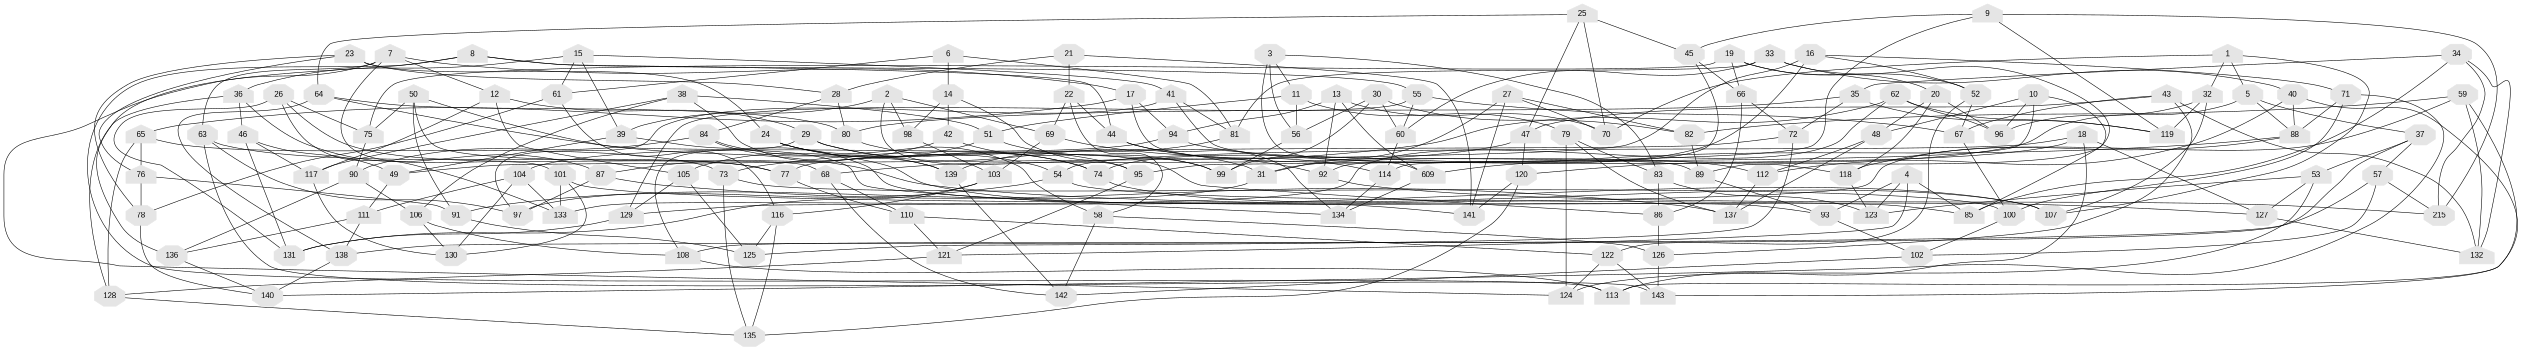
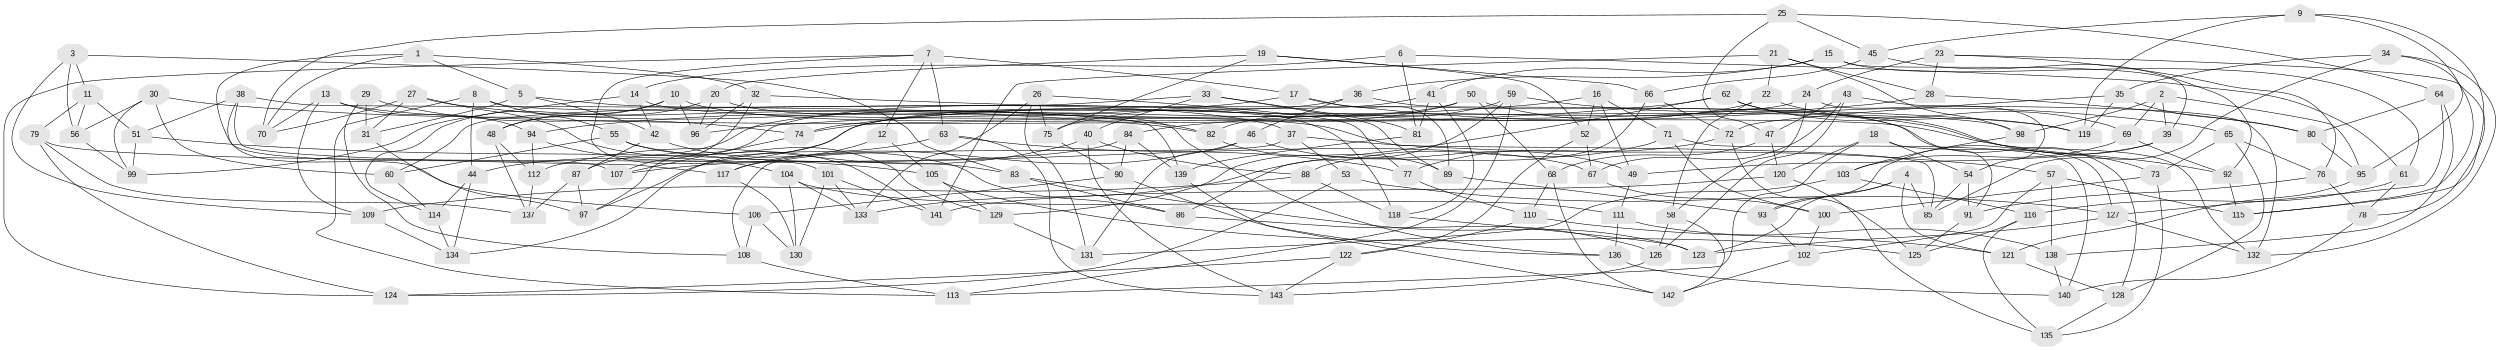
  graph {
    fontname="Liberation Sans"
    node [color=gray90 fontname="Liberation Sans" shape=house style=filled]
    edge [fontname="Liberation Sans"]
    5 [shape=octagon]
    1
    32
    70 [shape=octagon]
    107 [shape=octagon]
    31
    37 [shape=octagon]
    42
    119
    96 [shape=octagon]
    2
    39
    69 [shape=octagon]
    95 [shape=octagon]
    98
    93 [shape=octagon]
    49 [shape=octagon]
    92
    103
    121
    3 [shape=octagon]
    11 [shape=octagon]
    56
    83
-   109 [label=609]
+   109
    51
    79 [shape=octagon]
    99
    123
    86 [shape=octagon]
    134
    4
    85
    102 [shape=octagon]
    128 [shape=octagon]
    97 [shape=octagon]
    108
    53
    57 [shape=octagon]
    87 [shape=octagon]
    14 [shape=octagon]
    6
    61 [shape=octagon]
    81
    78 [shape=octagon]
    116 [shape=octagon]
    63 [shape=octagon]
    77 [shape=octagon]
    143
    139 [shape=octagon]
    7
    12
    17 [shape=octagon]
    101 [shape=octagon]
    124
    29 [shape=octagon]
    105 [shape=octagon]
    117
    94
    65
    89
    141 [shape=octagon]
    133
    130 [shape=octagon]
    8
    44
    55 [shape=octagon]
    113
    136 [shape=octagon]
    114 [shape=octagon]
    60
    67
    129
    140 [shape=octagon]
    9
    45 [shape=octagon]
-   115 [shape=octagon label=215]
+   115 [shape=octagon]
    66
    10 [shape=octagon]
    48 [shape=octagon]
    112 [shape=octagon]
    137
    74 [shape=octagon]
    125 [shape=octagon]
    13
    104 [shape=octagon]
    15
    36
    41
    46
    118 [shape=octagon]
    16 [shape=octagon]
    52 [shape=octagon]
    71 [shape=octagon]
    111
    122 [shape=octagon]
    88
    100 [shape=octagon]
    76
    73 [shape=octagon]
    18
    54
    120 [shape=octagon]
    127 [shape=octagon]
    91 [shape=octagon]
    135 [shape=octagon]
    132
    19
    20
    75
    72
    90
    21 [shape=octagon]
    22
    28
    58
    80
    84 [shape=octagon]
    126 [shape=octagon]
    142 [shape=octagon]
    23
    24
    25
    47
    64 [shape=octagon]
    68
    138 [shape=octagon]
    26 [shape=octagon]
    131 [shape=octagon]
    110
    27
    82 [shape=octagon]
    30 [shape=octagon]
    33
    40 [shape=octagon]
    34 [shape=octagon]
    35
    38
    106 [shape=octagon]
    43
    50
    59 [shape=octagon]
    62 [shape=octagon]
    5 -- 31
    5 -- 37
-   5 -- 88
+   5 -- 42
    1 -- 5
    1 -- 32
    1 -- 70
    1 -- 107
    32 -- 107
    32 -- 119
    32 -- 96
    31 -- 97
    37 -- 108
    37 -- 53
    37 -- 57
    42 -- 86
    42 -- 87
    2 -- 39
    2 -- 69
    2 -- 95
    2 -- 98
    39 -- 93
    39 -- 49
    69 -- 92
    69 -- 103
    95 -- 121
    98 -- 103
    93 -- 102
    49 -- 111
    92 -- 115
    103 -- 116
    103 -- 131
    121 -- 128
    3 -- 11
    3 -- 56
    3 -- 83
    3 -- 109
    11 -- 56
    11 -- 51
    11 -- 79
    56 -- 99
    83 -- 123
    83 -- 86
    109 -- 134
    51 -- 99
    51 -- 105
    79 -- 83
    79 -- 124
    79 -- 137
    86 -- 126
    4 -- 93
    4 -- 121
    4 -- 123
    4 -- 85
    102 -- 142
    128 -- 135
    108 -- 113
-   53 -- 123
+   127 -- 123
    53 -- 124
    53 -- 127
    57 -- 102
    57 -- 115
    57 -- 138
    87 -- 97
    87 -- 137
    14 -- 42
    14 -- 98
    14 -- 99
    6 -- 14
    6 -- 61
    6 -- 81
    61 -- 78
    61 -- 116
    81 -- 139
    78 -- 140
    116 -- 125
    116 -- 135
    63 -- 97
    63 -- 77
    63 -- 143
    77 -- 110
    139 -- 142
    7 -- 63
    7 -- 12
    7 -- 17
    7 -- 101
    7 -- 124
-   12 -- 29
    12 -- 105
    12 -- 117
    17 -- 94
    17 -- 65
    17 -- 89
    101 -- 141
    101 -- 133
    101 -- 130
    29 -- 31
    29 -- 108
    29 -- 74
    105 -- 129
    105 -- 125
    117 -- 130
    94 -- 112
    94 -- 104
    65 -- 128
    65 -- 76
    65 -- 73
    89 -- 93
    8 -- 44
    8 -- 55
    8 -- 113
    8 -- 136
    44 -- 134
    44 -- 114
    55 -- 60
    55 -- 67
    55 -- 129
    136 -- 140
    114 -- 134
    60 -- 114
    67 -- 100
    129 -- 131
    9 -- 119
    9 -- 95
    9 -- 45
    9 -- 115
    45 -- 92
    45 -- 66
    66 -- 86
    66 -- 72
    10 -- 96
    10 -- 85
    10 -- 114
    10 -- 48
    48 -- 112
    48 -- 137
    112 -- 137
    74 -- 107
    13 -- 70
    13 -- 92
    13 -- 109
    13 -- 94
    104 -- 133
    104 -- 130
    104 -- 111
    15 -- 39
    15 -- 61
    15 -- 36
    15 -- 41
    36 -- 128
    36 -- 87
    36 -- 46
    41 -- 97
    41 -- 81
    41 -- 118
    46 -- 49
    46 -- 117
    46 -- 131
    118 -- 123
    16 -- 49
    16 -- 74
    16 -- 52
    16 -- 71
    52 -- 67
    52 -- 122
    71 -- 140
    71 -- 88
    71 -- 100
    111 -- 136
    111 -- 138
    122 -- 143
    122 -- 124
    88 -- 109
    88 -- 118
    100 -- 102
    76 -- 78
    76 -- 91
    73 -- 100
    73 -- 135
    18 -- 113
    18 -- 54
    18 -- 120
    18 -- 127
    54 -- 85
    54 -- 91
    120 -- 141
    120 -- 135
    127 -- 132
    91 -- 125
    19 -- 66
    19 -- 52
    19 -- 20
    19 -- 75
    20 -- 96
    20 -- 48
    20 -- 118
    75 -- 90
    72 -- 77
    72 -- 125
    90 -- 136
    90 -- 106
+   21 -- 98
    21 -- 141
    21 -- 22
    21 -- 28
    22 -- 69
    22 -- 44
    22 -- 58
    28 -- 80
    28 -- 84
    58 -- 126
    58 -- 142
    80 -- 95
    84 -- 107
    84 -- 139
    84 -- 90
    126 -- 143
    23 -- 78
    23 -- 76
    23 -- 28
    23 -- 24
    24 -- 74
    24 -- 54
    24 -- 58
    25 -- 70
    25 -- 45
    25 -- 47
    25 -- 64
    47 -- 120
    47 -- 68
    64 -- 127
    64 -- 80
    64 -- 138
    68 -- 142
    68 -- 110
    138 -- 140
    26 -- 77
    26 -- 133
    26 -- 75
    26 -- 131
    110 -- 121
    110 -- 122
    27 -- 70
    27 -- 31
    27 -- 141
    27 -- 82
    82 -- 89
    30 -- 56
    30 -- 99
    30 -- 60
    30 -- 82
    33 -- 81
    33 -- 89
    33 -- 60
    33 -- 40
    40 -- 143
    40 -- 112
    40 -- 88
    34 -- 85
    34 -- 115
    34 -- 132
    34 -- 35
    35 -- 119
    35 -- 72
    35 -- 80
    38 -- 51
    38 -- 139
    38 -- 117
    38 -- 106
    106 -- 108
    106 -- 130
    43 -- 67
    43 -- 132
    43 -- 126
    43 -- 47
    50 -- 134
    50 -- 91
    50 -- 75
    50 -- 68
    59 -- 113
    59 -- 129
    59 -- 132
    59 -- 82
    62 -- 119
    62 -- 96
    62 -- 133
    62 -- 73
  }
